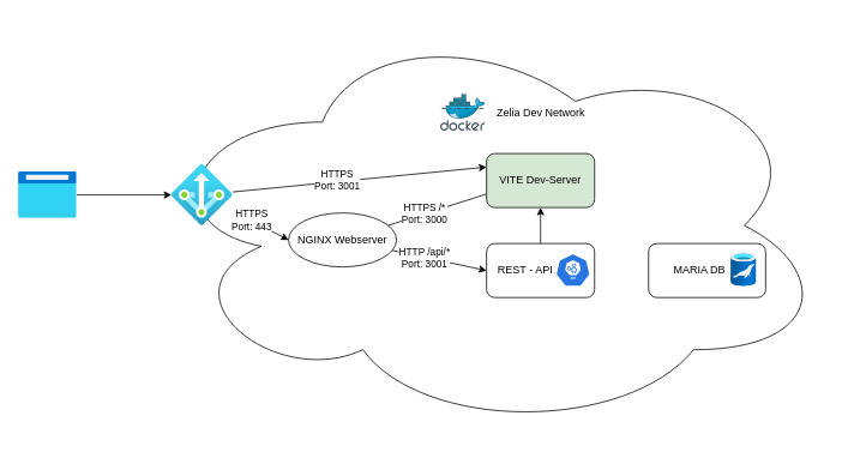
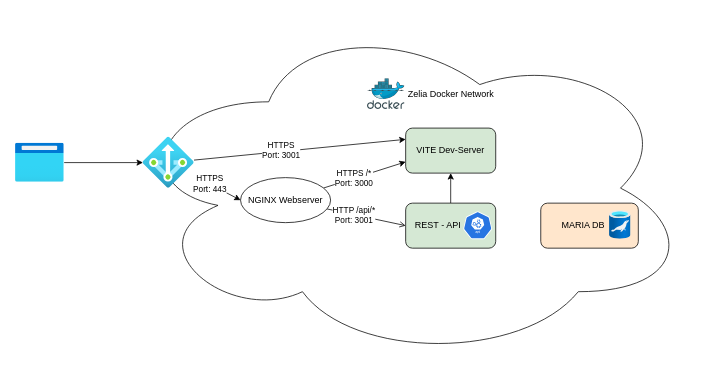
  <mxCell id="0" />
  <mxCell id="1" parent="0" />
  <mxCell id="2" value="" style="ellipse;shape=cloud;whiteSpace=wrap;html=1;fillColor=none;" parent="1" vertex="1"><mxGeometry x="170" y="20" width="750" height="460" as="geometry" /></mxCell>
- <mxCell id="3" style="edgeStyle=none;html=1;entryX=0;entryY=0.5;entryDx=0;entryDy=0;" parent="1" source="7" target="10" edge="1"><mxGeometry relative="1" as="geometry" /></mxCell>
+ <mxCell id="3" style="edgeStyle=none;html=1;entryX=0;entryY=0.5;entryDx=0;entryDy=0;endArrow=open;" parent="1" source="7" target="10" edge="1"><mxGeometry relative="1" as="geometry" /></mxCell>
  <mxCell id="4" value="HTTP /api/*&lt;br&gt;Port: 3001" style="edgeLabel;html=1;align=center;verticalAlign=middle;resizable=0;points=[];" parent="3" vertex="1" connectable="0"><mxGeometry x="-0.324" relative="1" as="geometry"><mxPoint as="offset" /></mxGeometry></mxCell>
- <mxCell id="5" style="edgeStyle=none;html=1;entryX=0;entryY=0.75;entryDx=0;entryDy=0;endArrow=none;" parent="1" source="7" target="8" edge="1"><mxGeometry relative="1" as="geometry" /></mxCell>
+ <mxCell id="5" style="edgeStyle=none;html=1;entryX=0;entryY=0.75;entryDx=0;entryDy=0;" parent="1" source="7" target="8" edge="1"><mxGeometry relative="1" as="geometry" /></mxCell>
  <mxCell id="6" value="HTTPS /*&lt;br&gt;Port: 3000" style="edgeLabel;html=1;align=center;verticalAlign=middle;resizable=0;points=[];" parent="5" vertex="1" connectable="0"><mxGeometry x="-0.265" y="1" relative="1" as="geometry"><mxPoint as="offset" /></mxGeometry></mxCell>
  <mxCell id="7" value="NGINX Webserver" style="ellipse;whiteSpace=wrap;html=1;" parent="1" vertex="1"><mxGeometry x="320" y="236" width="120" height="60" as="geometry" /></mxCell>
  <mxCell id="8" value="VITE Dev-Server" style="rounded=1;whiteSpace=wrap;html=1;fillColor=#d5e8d4;" parent="1" vertex="1"><mxGeometry x="540" y="170" width="120" height="60" as="geometry" /></mxCell>
  <mxCell id="9" style="edgeStyle=none;html=1;" parent="1" source="10" target="8" edge="1"><mxGeometry relative="1" as="geometry" /></mxCell>
- <mxCell id="10" value="REST - API&amp;nbsp; &amp;nbsp; &amp;nbsp; &amp;nbsp; &amp;nbsp;&amp;nbsp;" style="rounded=1;whiteSpace=wrap;html=1;" parent="1" vertex="1"><mxGeometry x="540" y="270" width="120" height="60" as="geometry" /></mxCell>
- <mxCell id="11" value="MARIA DB&amp;nbsp; &amp;nbsp; &amp;nbsp;" style="rounded=1;whiteSpace=wrap;html=1;" parent="1" vertex="1"><mxGeometry x="720" y="270" width="130" height="60" as="geometry" /></mxCell>
- <mxCell id="12" value="Zelia Dev Network" style="text;html=1;strokeColor=none;fillColor=none;align=center;verticalAlign=middle;whiteSpace=wrap;rounded=0;" parent="1" vertex="1"><mxGeometry x="527.5" y="110" width="145" height="30" as="geometry" /></mxCell>
+ <mxCell id="10" value="REST - API&amp;nbsp; &amp;nbsp; &amp;nbsp; &amp;nbsp; &amp;nbsp;&amp;nbsp;" style="rounded=1;whiteSpace=wrap;html=1;fillColor=#d5e8d4;" parent="1" vertex="1"><mxGeometry x="540" y="270" width="120" height="60" as="geometry" /></mxCell>
+ <mxCell id="11" value="MARIA DB&amp;nbsp; &amp;nbsp; &amp;nbsp;" style="rounded=1;whiteSpace=wrap;html=1;fillColor=#ffe6cc;" parent="1" vertex="1"><mxGeometry x="720" y="270" width="130" height="60" as="geometry" /></mxCell>
+ <mxCell id="12" value="Zelia Docker Network" style="text;html=1;strokeColor=none;fillColor=none;align=center;verticalAlign=middle;whiteSpace=wrap;rounded=0;" parent="1" vertex="1"><mxGeometry x="527.5" y="110" width="145" height="30" as="geometry" /></mxCell>
  <mxCell id="13" value="" style="aspect=fixed;html=1;points=[];align=center;image;fontSize=12;image=img/lib/azure2/databases/Azure_Database_MariaDB_Server.svg;fillColor=none;" parent="1" vertex="1"><mxGeometry x="811.5" y="280" width="28.5" height="38" as="geometry" /></mxCell>
  <mxCell id="14" style="edgeStyle=none;html=1;entryX=0;entryY=0.5;entryDx=0;entryDy=0;" parent="1" source="18" target="7" edge="1"><mxGeometry relative="1" as="geometry" /></mxCell>
  <mxCell id="15" value="HTTPS&lt;br&gt;Port: 443" style="edgeLabel;html=1;align=center;verticalAlign=middle;resizable=0;points=[];" parent="14" vertex="1" connectable="0"><mxGeometry x="-0.341" y="1" relative="1" as="geometry"><mxPoint as="offset" /></mxGeometry></mxCell>
  <mxCell id="16" style="edgeStyle=none;html=1;entryX=0;entryY=0.25;entryDx=0;entryDy=0;" parent="1" source="18" target="8" edge="1"><mxGeometry relative="1" as="geometry" /></mxCell>
  <mxCell id="17" value="HTTPS&lt;br&gt;Port: 3001" style="edgeLabel;html=1;align=center;verticalAlign=middle;resizable=0;points=[];" parent="16" vertex="1" connectable="0"><mxGeometry x="-0.178" y="2" relative="1" as="geometry"><mxPoint as="offset" /></mxGeometry></mxCell>
  <mxCell id="18" value="" style="aspect=fixed;html=1;points=[];align=center;image;fontSize=12;image=img/lib/azure2/networking/NAT.svg;fillColor=none;" parent="1" vertex="1"><mxGeometry x="190" y="182" width="68" height="68" as="geometry" /></mxCell>
  <mxCell id="19" style="edgeStyle=none;html=1;" parent="1" source="20" target="18" edge="1"><mxGeometry relative="1" as="geometry" /></mxCell>
  <mxCell id="20" value="" style="aspect=fixed;html=1;points=[];align=center;image;fontSize=12;image=img/lib/azure2/general/Browser.svg;fillColor=none;" parent="1" vertex="1"><mxGeometry x="20" y="190" width="65" height="52" as="geometry" /></mxCell>
  <mxCell id="21" value="" style="html=1;dashed=0;whitespace=wrap;fillColor=#2875E2;strokeColor=#ffffff;points=[[0.005,0.63,0],[0.1,0.2,0],[0.9,0.2,0],[0.5,0,0],[0.995,0.63,0],[0.72,0.99,0],[0.5,1,0],[0.28,0.99,0]];shape=mxgraph.kubernetes.icon;prIcon=api" parent="1" vertex="1"><mxGeometry x="616" y="281" width="40" height="37" as="geometry" /></mxCell>
  <mxCell id="22" value="" style="aspect=fixed;html=1;points=[];align=center;image;fontSize=12;image=img/lib/mscae/Docker.svg;fillColor=none;" parent="1" vertex="1"><mxGeometry x="489" y="104" width="50" height="41" as="geometry" /></mxCell>
